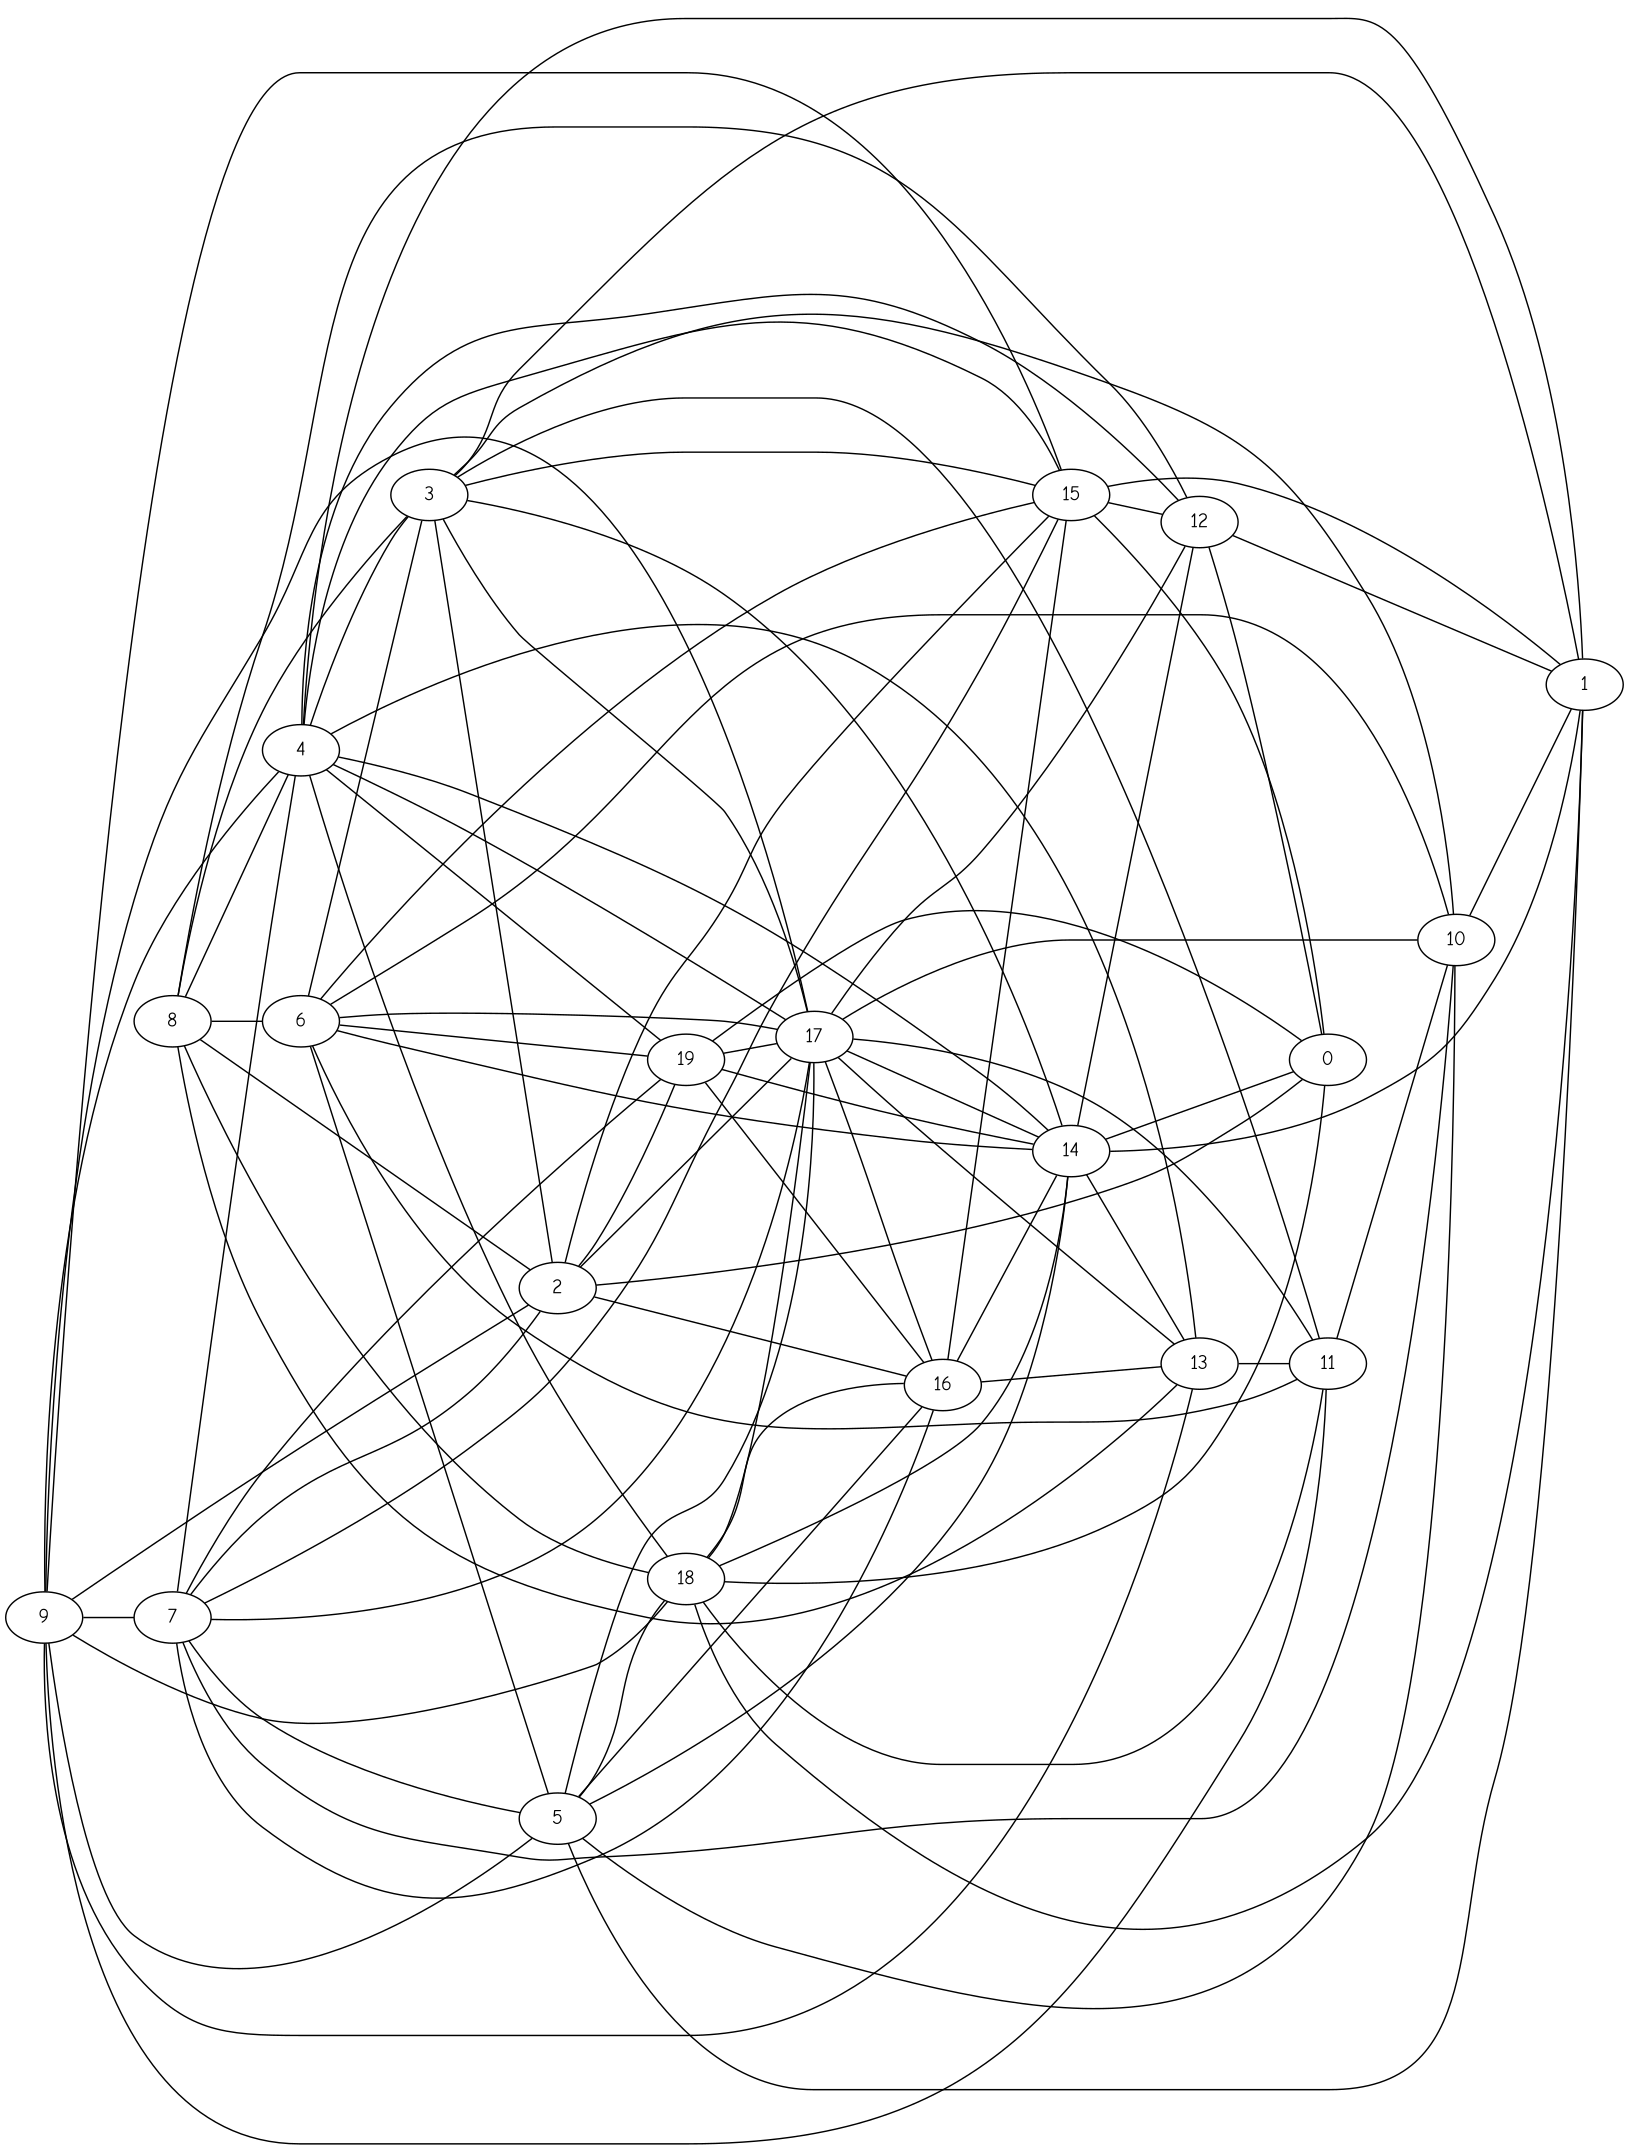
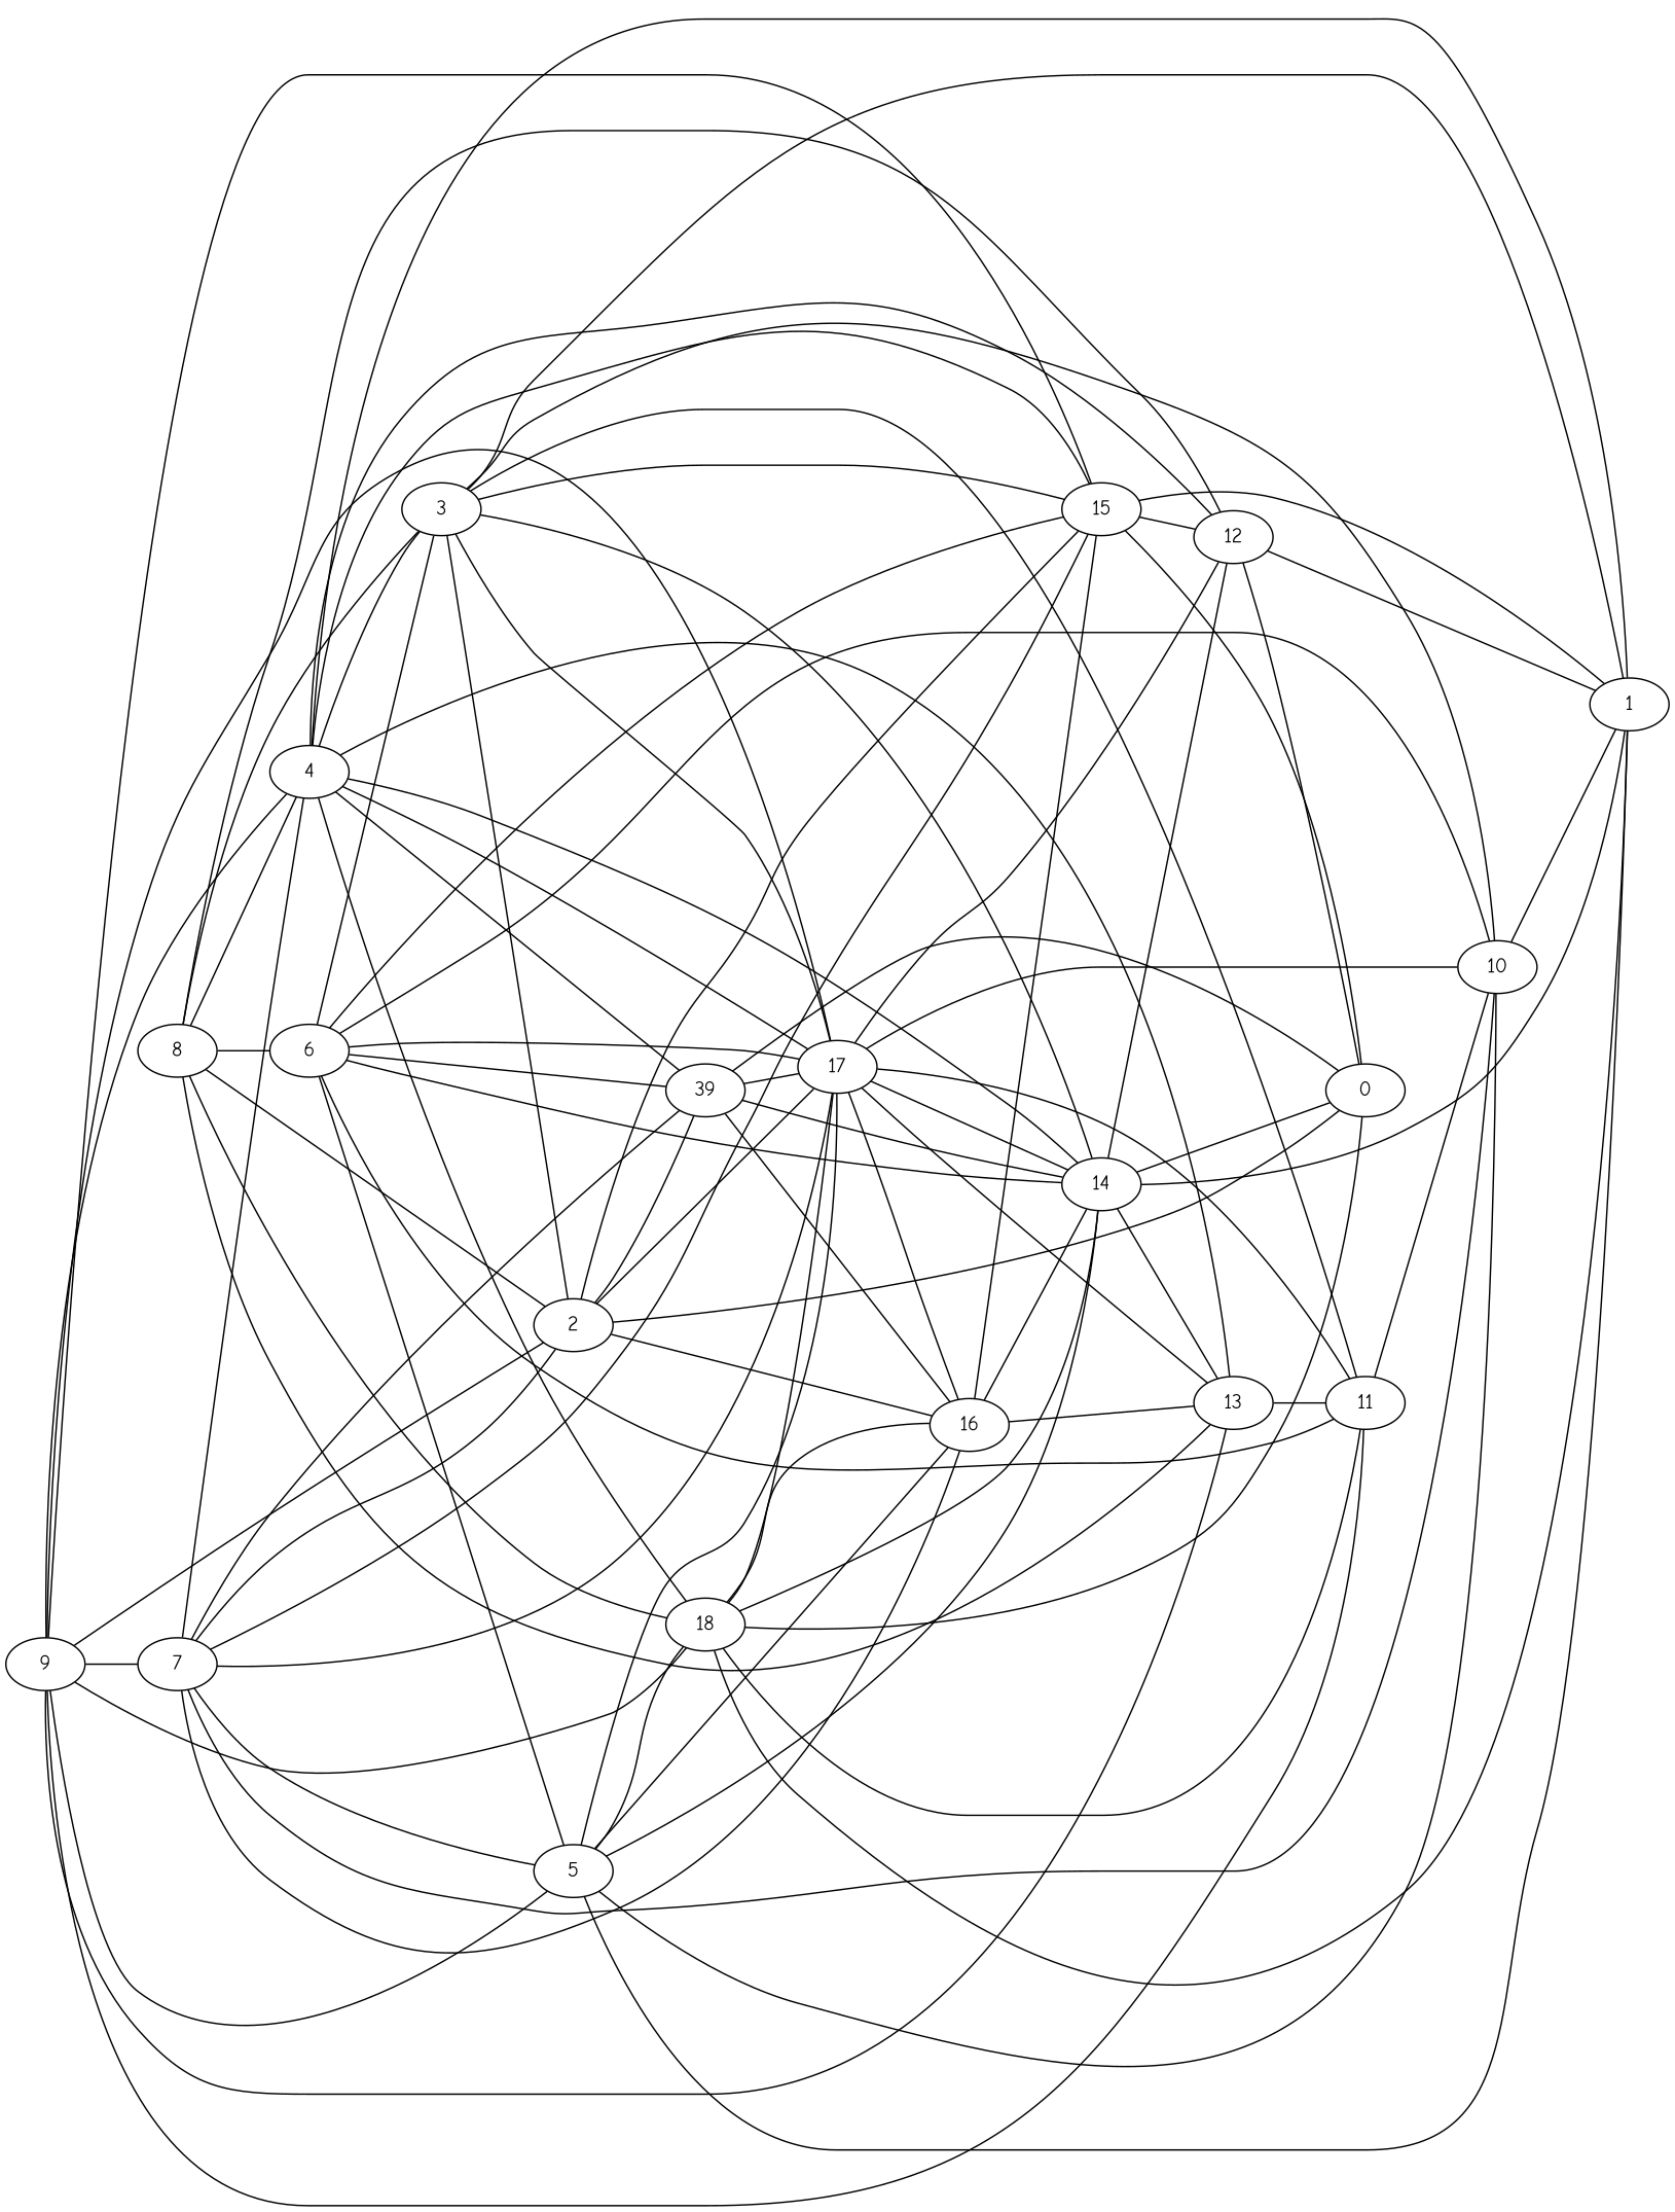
  digraph {
    fontname="Comic Neue"
    rankdir=LR
    node [fontname="Comic Neue"]
    edge [color=black dir=none fontname="Comic Neue"]
    8
    12
    3
    18
    4
    14
    13
    2
    6
    0
    1
    11
    10
    15
    17
    16
-   19
+   19 [label=39]
    5
    9
    7
    subgraph sub_1 {
      8
      12
      3
      18
      4
      14
      13
      2
      6
      0
      1
      11
      10
      15
      17
      16
      19
      5
      9
      7
    }
    8 -> 12
    8 -> 3
    8 -> 18
    8 -> 4
    8 -> 13
    8 -> 2
    8 -> 6
    12 -> 0
    12 -> 1
    3 -> 14
    3 -> 2
    3 -> 1
    3 -> 11
    3 -> 10
    3 -> 15
    3 -> 17
    18 -> 14
    18 -> 0
    18 -> 1
    18 -> 11
    18 -> 17
    18 -> 16
    4 -> 12
    4 -> 3
    4 -> 18
    4 -> 14
    4 -> 13
    4 -> 1
    4 -> 15
    4 -> 17
    4 -> 19
    14 -> 12
    14 -> 13
    14 -> 0
    14 -> 1
    13 -> 11
    2 -> 0
    2 -> 15
    2 -> 17
    2 -> 16
    2 -> 19
    6 -> 3
    6 -> 14
    6 -> 11
    6 -> 10
    6 -> 15
    6 -> 17
    6 -> 19
    6 -> 5
    11 -> 10
    10 -> 1
    15 -> 12
    15 -> 0
    15 -> 1
    17 -> 12
    17 -> 14
    17 -> 13
    17 -> 11
    17 -> 10
    17 -> 16
    16 -> 14
    16 -> 13
    16 -> 15
    19 -> 14
    19 -> 0
    19 -> 17
    19 -> 16
    5 -> 18
    5 -> 14
    5 -> 1
    5 -> 10
    5 -> 17
    5 -> 16
    9 -> 18
    9 -> 4
    9 -> 13
    9 -> 2
    9 -> 11
    9 -> 15
    9 -> 17
    9 -> 5
    9 -> 7
    7 -> 4
    7 -> 2
    7 -> 10
    7 -> 15
    7 -> 17
    7 -> 16
    7 -> 19
    7 -> 5
  }
